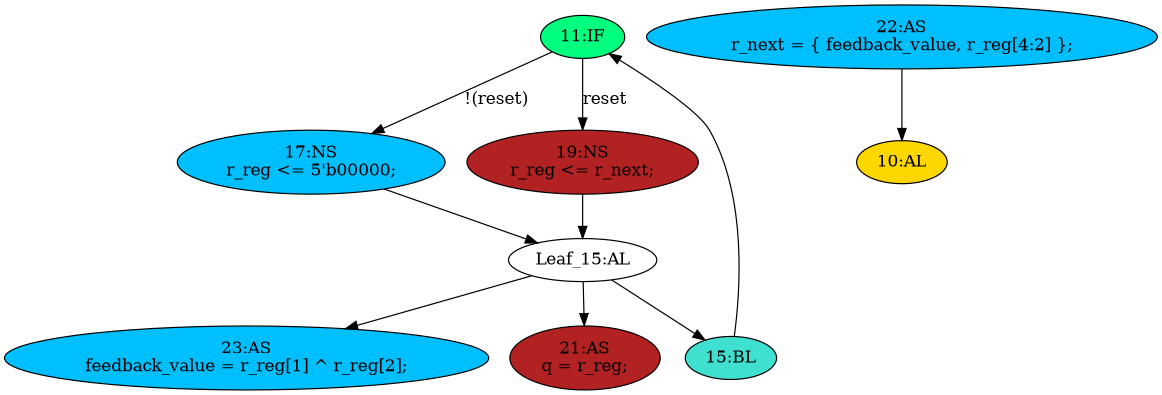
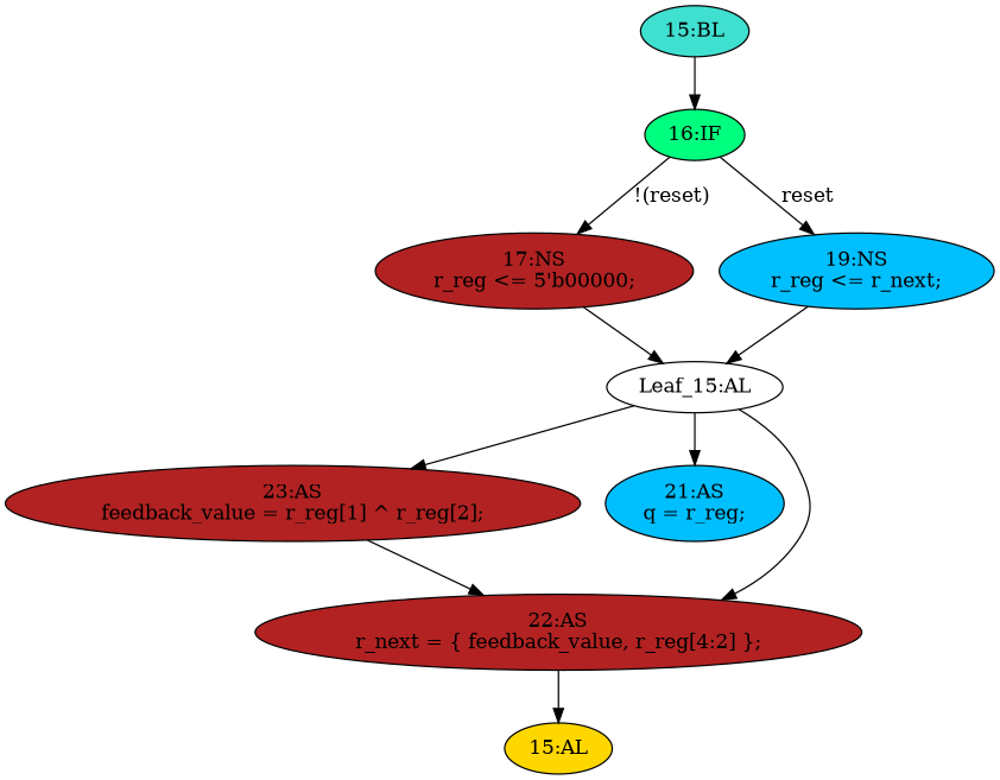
  strict digraph {
    node [fillcolor=deepskyblue statements="[]" style=filled typ=Assign]
-   n1 [ast="<pyverilog.vparser.ast.IfStatement object at 0x7fbafd563210>" fillcolor=springgreen label="11:IF" typ=IfStatement]
-   n2 [ast="<pyverilog.vparser.ast.NonblockingSubstitution object at 0x7fbafd563890>" label="17:NS\nr_reg <= 5'b00000;" statements="[<pyverilog.vparser.ast.NonblockingSubstitution object at 0x7fbafd563890>]" typ=NonblockingSubstitution]
-   n3 [ast="<pyverilog.vparser.ast.NonblockingSubstitution object at 0x7fbafd50ebd0>" fillcolor=firebrick label="19:NS\nr_reg <= r_next;" statements="[<pyverilog.vparser.ast.NonblockingSubstitution object at 0x7fbafd50ebd0>]" typ=NonblockingSubstitution]
+   n1 [ast="<pyverilog.vparser.ast.IfStatement object at 0x7fbafd563210>" fillcolor=springgreen label="16:IF" typ=IfStatement]
+   n2 [ast="<pyverilog.vparser.ast.NonblockingSubstitution object at 0x7fbafd563890>" fillcolor=firebrick label="17:NS\nr_reg <= 5'b00000;" statements="[<pyverilog.vparser.ast.NonblockingSubstitution object at 0x7fbafd563890>]" typ=NonblockingSubstitution]
+   n3 [ast="<pyverilog.vparser.ast.NonblockingSubstitution object at 0x7fbafd50ebd0>" label="19:NS\nr_reg <= r_next;" statements="[<pyverilog.vparser.ast.NonblockingSubstitution object at 0x7fbafd50ebd0>]" typ=NonblockingSubstitution]
    n4 [def_var="['r_reg']" label="Leaf_15:AL" fillcolor="" statements="" style="" typ=""]
-   n5 [ast="<pyverilog.vparser.ast.Assign object at 0x7fbafd566290>" def_var="['feedback_value']" label="23:AS\nfeedback_value = r_reg[1] ^ r_reg[2];" use_var="['r_reg', 'r_reg']"]
-   n6 [ast="<pyverilog.vparser.ast.Assign object at 0x7fbafd571550>" def_var="['q']" fillcolor=firebrick label="21:AS\nq = r_reg;" use_var="['r_reg']"]
-   n7 [ast="<pyverilog.vparser.ast.Assign object at 0x7fbafd57d4d0>" def_var="['r_next']" label="22:AS\nr_next = { feedback_value, r_reg[4:2] };" use_var="['feedback_value', 'r_reg']"]
-   n8 [ast="<pyverilog.vparser.ast.Always object at 0x7fbafd563d10>" clk_sens=True fillcolor=gold label="10:AL" sens="['clk', 'reset']" typ=Always use_var="['reset', 'r_next']"]
+   n5 [ast="<pyverilog.vparser.ast.Assign object at 0x7fbafd566290>" def_var="['feedback_value']" fillcolor=firebrick label="23:AS\nfeedback_value = r_reg[1] ^ r_reg[2];" use_var="['r_reg', 'r_reg']"]
+   n6 [ast="<pyverilog.vparser.ast.Assign object at 0x7fbafd571550>" def_var="['q']" label="21:AS\nq = r_reg;" use_var="['r_reg']"]
+   n7 [ast="<pyverilog.vparser.ast.Assign object at 0x7fbafd57d4d0>" def_var="['r_next']" fillcolor=firebrick label="22:AS\nr_next = { feedback_value, r_reg[4:2] };" use_var="['feedback_value', 'r_reg']"]
+   n8 [ast="<pyverilog.vparser.ast.Always object at 0x7fbafd563d10>" clk_sens=True fillcolor=gold label="15:AL" sens="['clk', 'reset']" typ=Always use_var="['reset', 'r_next']"]
    n9 [ast="<pyverilog.vparser.ast.Block object at 0x7fbafd5633d0>" fillcolor=turquoise label="15:BL" typ=Block]
    n1 -> n2 [cond="['reset']" label="!(reset)" lineno=16]
    n1 -> n3 [cond="['reset']" label=reset lineno=16]
    n2 -> n4 [cond="[]" lineno=None]
    n3 -> n4 [cond="[]" lineno=None]
    n4 -> n5
    n4 -> n6
-   n4 -> n9
+   n4 -> n7
+   n5 -> n7
    n7 -> n8
    n9 -> n1 [cond="[]" lineno=None]
  }
